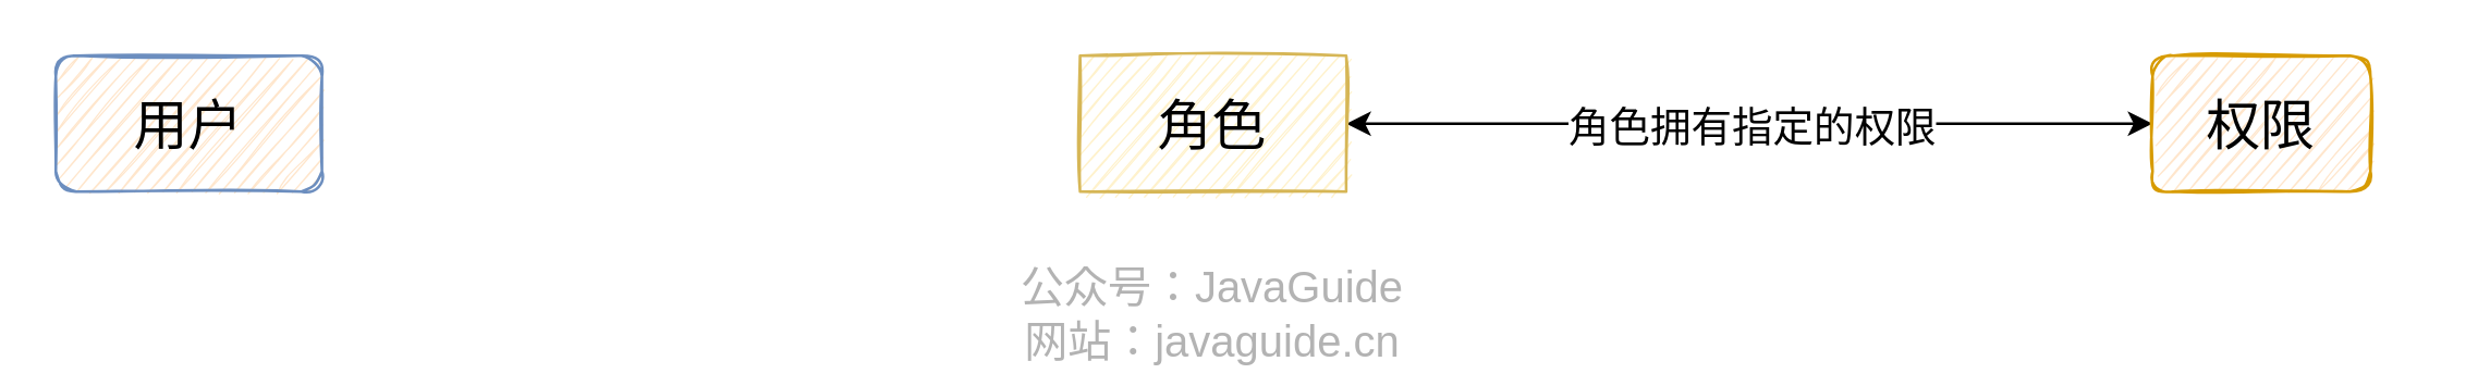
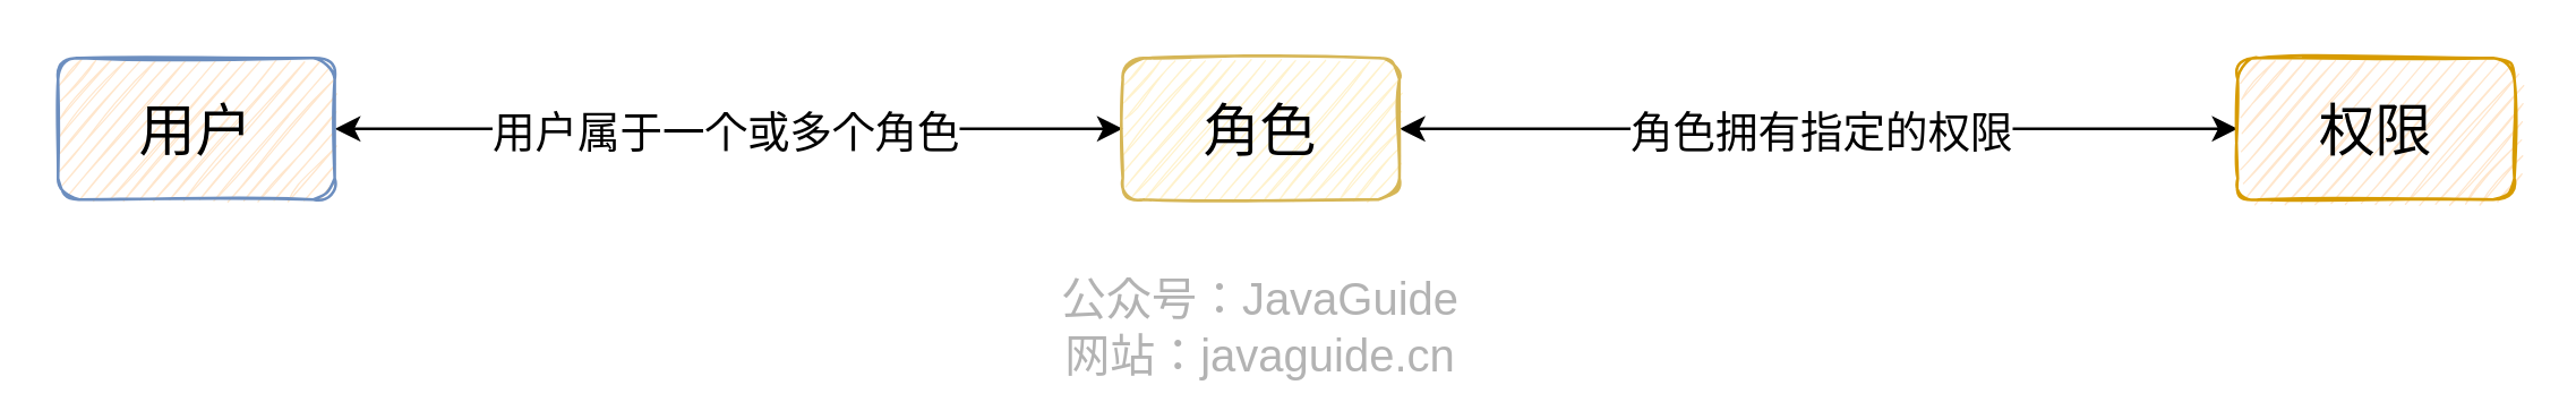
  <mxCell id="0" />
  <mxCell id="1" parent="0" />
+ <mxCell id="2" style="edgeStyle=orthogonalEdgeStyle;rounded=0;orthogonalLoop=1;jettySize=auto;html=1;startArrow=classic;startFill=1;" edge="1" parent="1" source="4" target="7"><mxGeometry relative="1" as="geometry" /></mxCell>
+ <mxCell id="3" value="&lt;font style=&quot;font-size: 15px&quot;&gt;用户属于一个或多个角色&lt;/font&gt;" style="edgeLabel;html=1;align=center;verticalAlign=middle;resizable=0;points=[];" vertex="1" connectable="0" parent="2"><mxGeometry x="-0.233" y="-2" relative="1" as="geometry"><mxPoint x="30.26" y="-2" as="offset" /></mxGeometry></mxCell>
  <mxCell id="4" value="用户" style="rounded=1;whiteSpace=wrap;html=1;fillColor=#ffe6cc;strokeColor=#6c8ebf;comic=1;shadow=0;strokeWidth=1;fontSize=20;sketch=1;" vertex="1" parent="1"><mxGeometry x="20" y="20" width="97.74" height="50" as="geometry" /></mxCell>
  <mxCell id="5" style="edgeStyle=orthogonalEdgeStyle;rounded=0;orthogonalLoop=1;jettySize=auto;html=1;startArrow=classic;startFill=1;" edge="1" parent="1" source="7" target="9"><mxGeometry relative="1" as="geometry" /></mxCell>
  <mxCell id="6" value="&lt;font style=&quot;font-size: 15px&quot;&gt;角色拥有指定的权限&lt;/font&gt;" style="edgeLabel;html=1;align=center;verticalAlign=middle;resizable=0;points=[];" vertex="1" connectable="0" parent="5"><mxGeometry x="-0.108" y="-1" relative="1" as="geometry"><mxPoint x="16.26" y="-1" as="offset" /></mxGeometry></mxCell>
- <mxCell id="7" value="角色" style="whiteSpace=wrap;html=1;fillColor=#fff2cc;strokeColor=#d6b656;comic=1;shadow=0;strokeWidth=1;fontSize=20;sketch=1;rounded=0;" vertex="1" parent="1"><mxGeometry x="396.13" y="20" width="97.74" height="50" as="geometry" /></mxCell>
+ <mxCell id="7" value="角色" style="rounded=1;whiteSpace=wrap;html=1;fillColor=#fff2cc;strokeColor=#d6b656;comic=1;shadow=0;strokeWidth=1;fontSize=20;sketch=1;" vertex="1" parent="1"><mxGeometry x="396.13" y="20" width="97.74" height="50" as="geometry" /></mxCell>
  <mxCell id="8" value="公众号：JavaGuide&lt;br style=&quot;font-size: 16px&quot;&gt;网站：javaguide.cn" style="text;html=1;strokeColor=none;fillColor=none;align=center;verticalAlign=middle;whiteSpace=wrap;rounded=0;labelBackgroundColor=none;fontSize=16;fontColor=#B3B3B3;rotation=0;sketch=1;shadow=0;" vertex="1" parent="1"><mxGeometry x="360" y="110" width="170" height="10" as="geometry" /></mxCell>
- <mxCell id="9" value="权限" style="rounded=1;whiteSpace=wrap;html=1;fillColor=#ffe6cc;strokeColor=#d79b00;comic=1;shadow=0;strokeWidth=1;fontSize=20;sketch=1;" vertex="1" parent="1"><mxGeometry x="790" y="20" width="80" height="50" as="geometry" /></mxCell>
+ <mxCell id="9" value="权限" style="rounded=1;whiteSpace=wrap;html=1;fillColor=#ffe6cc;strokeColor=#d79b00;comic=1;shadow=0;strokeWidth=1;fontSize=20;sketch=1;" vertex="1" parent="1"><mxGeometry x="790" y="20" width="97.74" height="50" as="geometry" /></mxCell>
